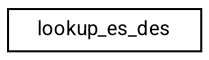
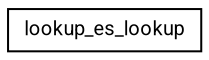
  digraph {
    rankdir=LR
    fontname=Roboto
-   n1 [color=black fillcolor=white fontname=Roboto fontsize=10 height=0.2 label=lookup_es_des shape=record style=filled width=0.4]
+   n1 [color=black fillcolor=white fontname=Roboto fontsize=10 height=0.2 label=lookup_es_lookup shape=record style=filled width=0.4]
  }
